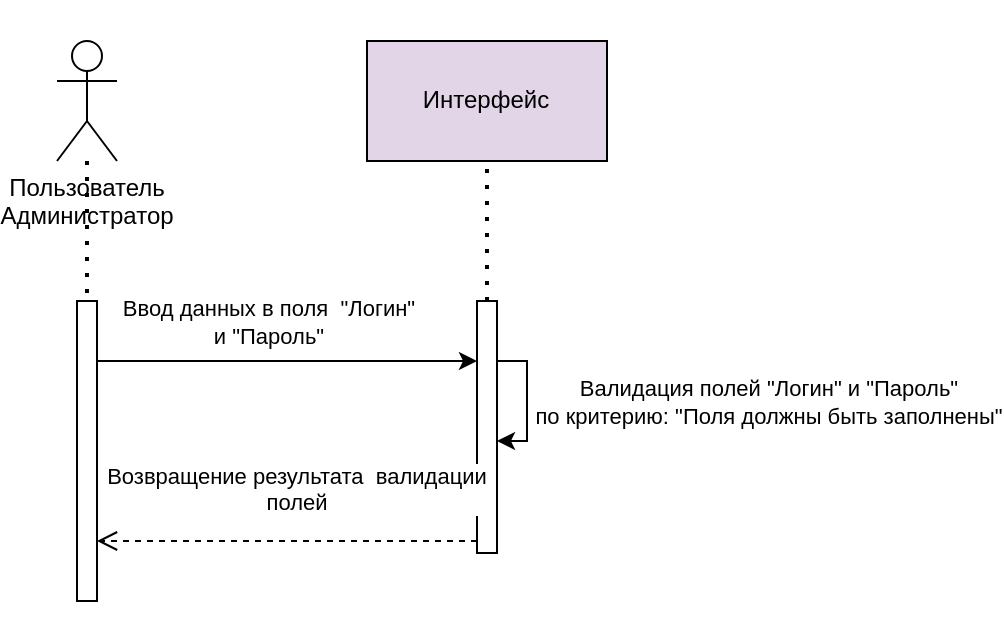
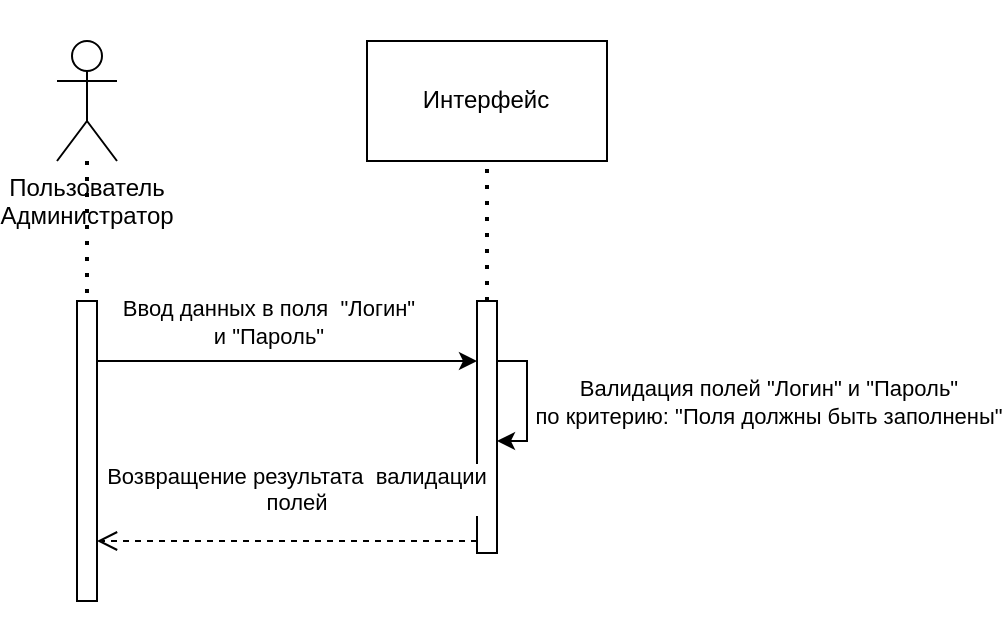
  <mxCell id="0" />
  <mxCell id="1" parent="0" />
  <mxCell id="2" value="&lt;div&gt;Пользователь&lt;/div&gt;&lt;div&gt;Администратор&lt;/div&gt;" style="shape=umlActor;verticalLabelPosition=bottom;verticalAlign=top;html=1;outlineConnect=0;align=center;horizontal=1;labelPosition=center;" vertex="1" parent="1"><mxGeometry x="20" y="20" width="30" height="60" as="geometry" /></mxCell>
- <mxCell id="3" value="Интерфейс" style="rounded=0;whiteSpace=wrap;html=1;fillColor=#e1d5e7;" vertex="1" parent="1"><mxGeometry x="175" y="20" width="120" height="60" as="geometry" /></mxCell>
+ <mxCell id="3" value="Интерфейс" style="rounded=0;whiteSpace=wrap;html=1;" vertex="1" parent="1"><mxGeometry x="175" y="20" width="120" height="60" as="geometry" /></mxCell>
  <mxCell id="4" value="" style="html=1;points=[[0,0,0,0,5],[0,1,0,0,-5],[1,0,0,0,5],[1,1,0,0,-5]];perimeter=orthogonalPerimeter;outlineConnect=0;targetShapes=umlLifeline;portConstraint=eastwest;newEdgeStyle={&quot;curved&quot;:0,&quot;rounded&quot;:0};" vertex="1" parent="1"><mxGeometry x="30" y="150" width="10" height="150" as="geometry" /></mxCell>
  <mxCell id="5" value="" style="html=1;points=[[0,0,0,0,5],[0,1,0,0,-5],[1,0,0,0,5],[1,1,0,0,-5]];perimeter=orthogonalPerimeter;outlineConnect=0;targetShapes=umlLifeline;portConstraint=eastwest;newEdgeStyle={&quot;curved&quot;:0,&quot;rounded&quot;:0};" vertex="1" parent="1"><mxGeometry x="230" y="150" width="10" height="126" as="geometry" /></mxCell>
  <mxCell id="6" value="" style="endArrow=classic;html=1;rounded=0;" edge="1" parent="1" source="4" target="5"><mxGeometry width="50" height="50" relative="1" as="geometry"><mxPoint x="180" y="280" as="sourcePoint" /><mxPoint x="160" y="230" as="targetPoint" /><Array as="points"><mxPoint x="110" y="180" /></Array></mxGeometry></mxCell>
  <mxCell id="7" value="&lt;div&gt;Ввод данных в поля&amp;nbsp; &quot;Логин&quot;&lt;/div&gt;&lt;div&gt;и &quot;Пароль&quot;&lt;br&gt;&lt;/div&gt;" style="edgeLabel;html=1;align=center;verticalAlign=middle;resizable=0;points=[];" vertex="1" connectable="0" parent="6"><mxGeometry x="-0.23" y="1" relative="1" as="geometry"><mxPoint x="12" y="-19" as="offset" /></mxGeometry></mxCell>
  <mxCell id="8" value="" style="endArrow=none;dashed=1;html=1;dashPattern=1 3;strokeWidth=2;rounded=0;entryX=0.5;entryY=1;entryDx=0;entryDy=0;" edge="1" parent="1"><mxGeometry width="50" height="50" relative="1" as="geometry"><mxPoint x="235" y="150" as="sourcePoint" /><mxPoint x="235" y="80" as="targetPoint" /></mxGeometry></mxCell>
  <mxCell id="9" value="" style="endArrow=none;dashed=1;html=1;dashPattern=1 3;strokeWidth=2;rounded=0;" edge="1" parent="1" source="2" target="4"><mxGeometry width="50" height="50" relative="1" as="geometry"><mxPoint x="170" y="300" as="sourcePoint" /><mxPoint x="220" y="250" as="targetPoint" /></mxGeometry></mxCell>
  <mxCell id="10" value="" style="endArrow=classic;html=1;rounded=0;" edge="1" parent="1" source="5" target="5"><mxGeometry width="50" height="50" relative="1" as="geometry"><mxPoint x="235" y="300" as="sourcePoint" /><mxPoint x="285" y="250" as="targetPoint" /><Array as="points"><mxPoint x="255" y="180" /><mxPoint x="255" y="220" /></Array></mxGeometry></mxCell>
  <mxCell id="11" value="&lt;div&gt;Валидация полей &quot;Логин&quot; и &quot;Пароль&quot;&lt;/div&gt;&lt;div&gt;по критерию: &quot;Поля должны быть заполнены&quot;&lt;br&gt;&lt;/div&gt;" style="edgeLabel;html=1;align=center;verticalAlign=middle;resizable=0;points=[];" vertex="1" connectable="0" parent="10"><mxGeometry y="-2" relative="1" as="geometry"><mxPoint x="122" as="offset" /></mxGeometry></mxCell>
  <mxCell id="12" value="&lt;div&gt;Возвращение результата&amp;nbsp; валидации&lt;/div&gt;&lt;div&gt;полей&lt;br&gt;&lt;/div&gt;" style="html=1;verticalAlign=bottom;endArrow=open;dashed=1;endSize=8;curved=0;rounded=0;" edge="1" parent="1" source="5" target="4"><mxGeometry x="-0.053" y="-10" relative="1" as="geometry"><mxPoint x="220" y="300" as="sourcePoint" /><mxPoint x="190" y="300" as="targetPoint" /><Array as="points"><mxPoint x="140" y="270" /></Array><mxPoint as="offset" /></mxGeometry></mxCell>
